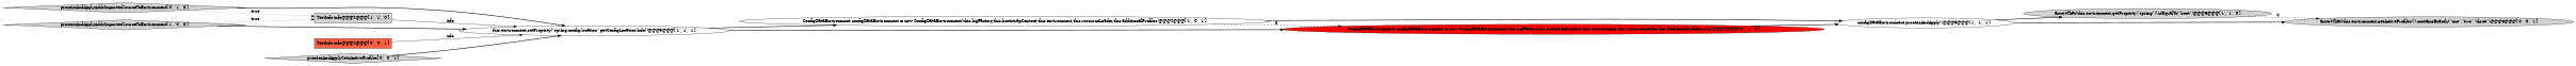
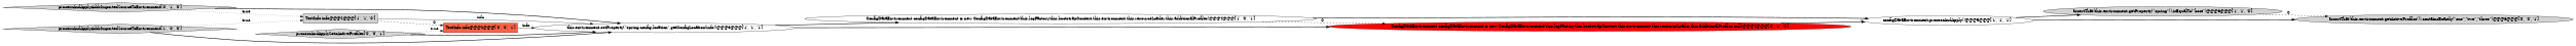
  digraph {
    rankdir=LR
    node [fillcolor=lightgray shape=ellipse style=filled]
    edge [style=bold]
    n1 [label="processAndApplyAddsImportedSourceToEnvironment['0', '1', '0']" shape=diamond]
    n2 [fillcolor=white label="this.environment.setProperty(\"spring.config.location\",getConfigLocation(info))@@@3@@@['1', '1', '1']"]
    n3 [label="TestInfo info@@@2@@@['1', '1', '0']" shape=box]
    n4 [fillcolor=white label="ConfigDataEnvironment configDataEnvironment = new ConfigDataEnvironment(this.logFactory,this.bootstrapContext,this.environment,this.resourceLoader,this.additionalProfiles)@@@4@@@['1', '0', '1']"]
    n5 [fillcolor=red label="ConfigDataEnvironment configDataEnvironment = new ConfigDataEnvironment(this.logFactory,this.bootstrapContext,this.environment,this.resourceLoader,this.additionalProfiles,null)@@@4@@@['0', '1', '0']"]
    n6 [fillcolor=tomato label="TestInfo info@@@2@@@['0', '0', '1']" shape=box]
    n7 [label="assertThat(this.environment.getProperty(\"spring\")).isEqualTo(\"boot\")@@@6@@@['1', '1', '0']"]
    n8 [label="assertThat(this.environment.getActiveProfiles()).containsExactly(\"one\",\"two\",\"three\")@@@6@@@['0', '0', '1']"]
    n9 [label="processAndApplyAddsImportedSourceToEnvironment['1', '0', '0']" shape=diamond]
    n10 [fillcolor=white label="configDataEnvironment.processAndApply()@@@5@@@['1', '1', '1']"]
    n11 [label="processAndApplySetsActiveProfiles['0', '0', '1']" shape=diamond]
    n1 -> n2
    n1 -> n3 [label=true style=dotted]
    n2 -> n4
    n2 -> n5
    n3 -> n2 [label=info style=solid]
+   n3 -> n6 [label=0 style=dashed]
    n4 -> n5 [label=0 style=dashed]
    n4 -> n10
    n5 -> n10
    n6 -> n2 [label=info style=solid]
    n7 -> n8 [label=0 style=dashed]
    n9 -> n2
    n9 -> n3 [label=true style=dotted]
    n10 -> n7
    n10 -> n8
    n11 -> n2
+   n11 -> n6 [label=true style=dotted]
  }
